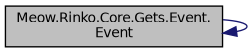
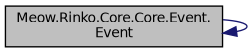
  digraph {
    rankdir=TB
-   n1 [color=black fillcolor=grey75 fontcolor=black fontname=Helvetica fontsize=10 height=0.2 label="Meow.Rinko.Core.Gets.Event.\lEvent" shape=record style=filled width=0.4]
+   n1 [color=black fillcolor=grey75 fontcolor=black fontname=Helvetica fontsize=10 height=0.2 label="Meow.Rinko.Core.Core.Event.\lEvent" shape=record style=filled width=0.4]
    n1 -> n1 [color=midnightblue fontname=Helvetica fontsize=10 labelfontname=Helvetica labelfontsize=10 style=solid]
  }
